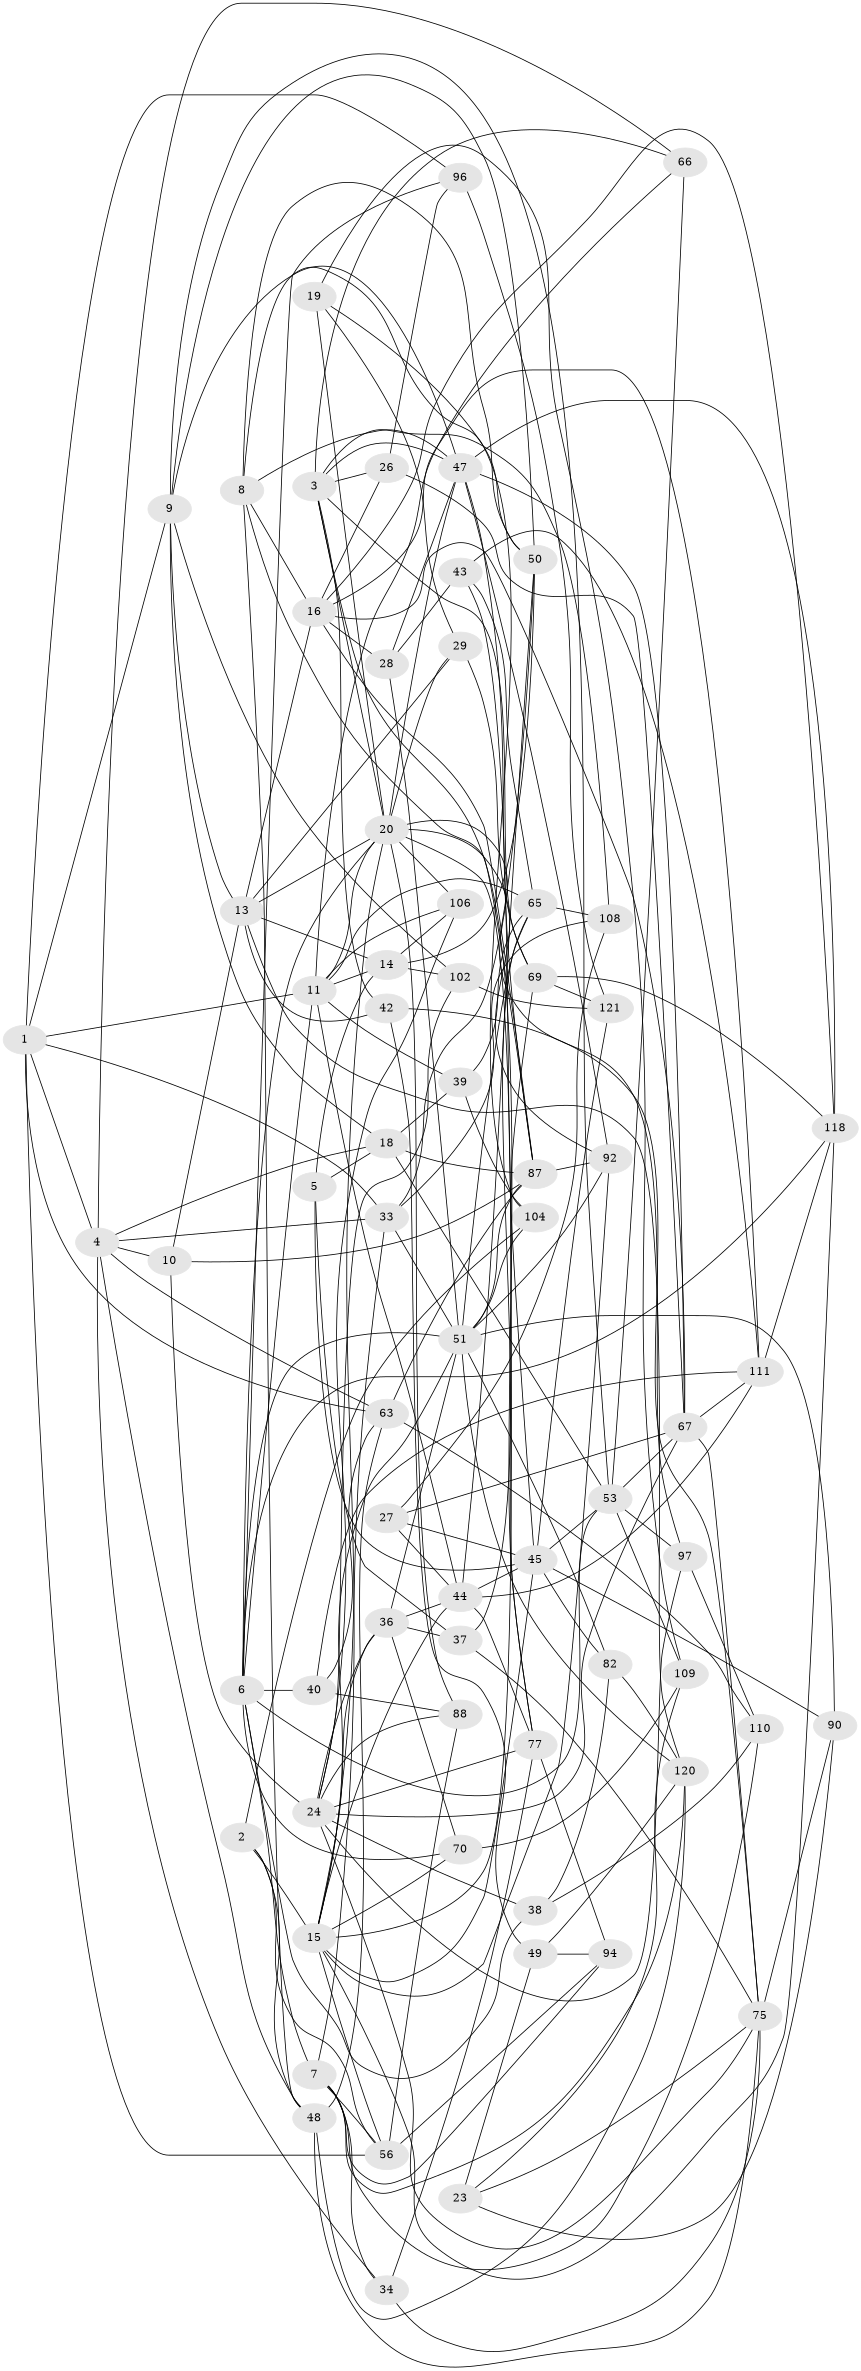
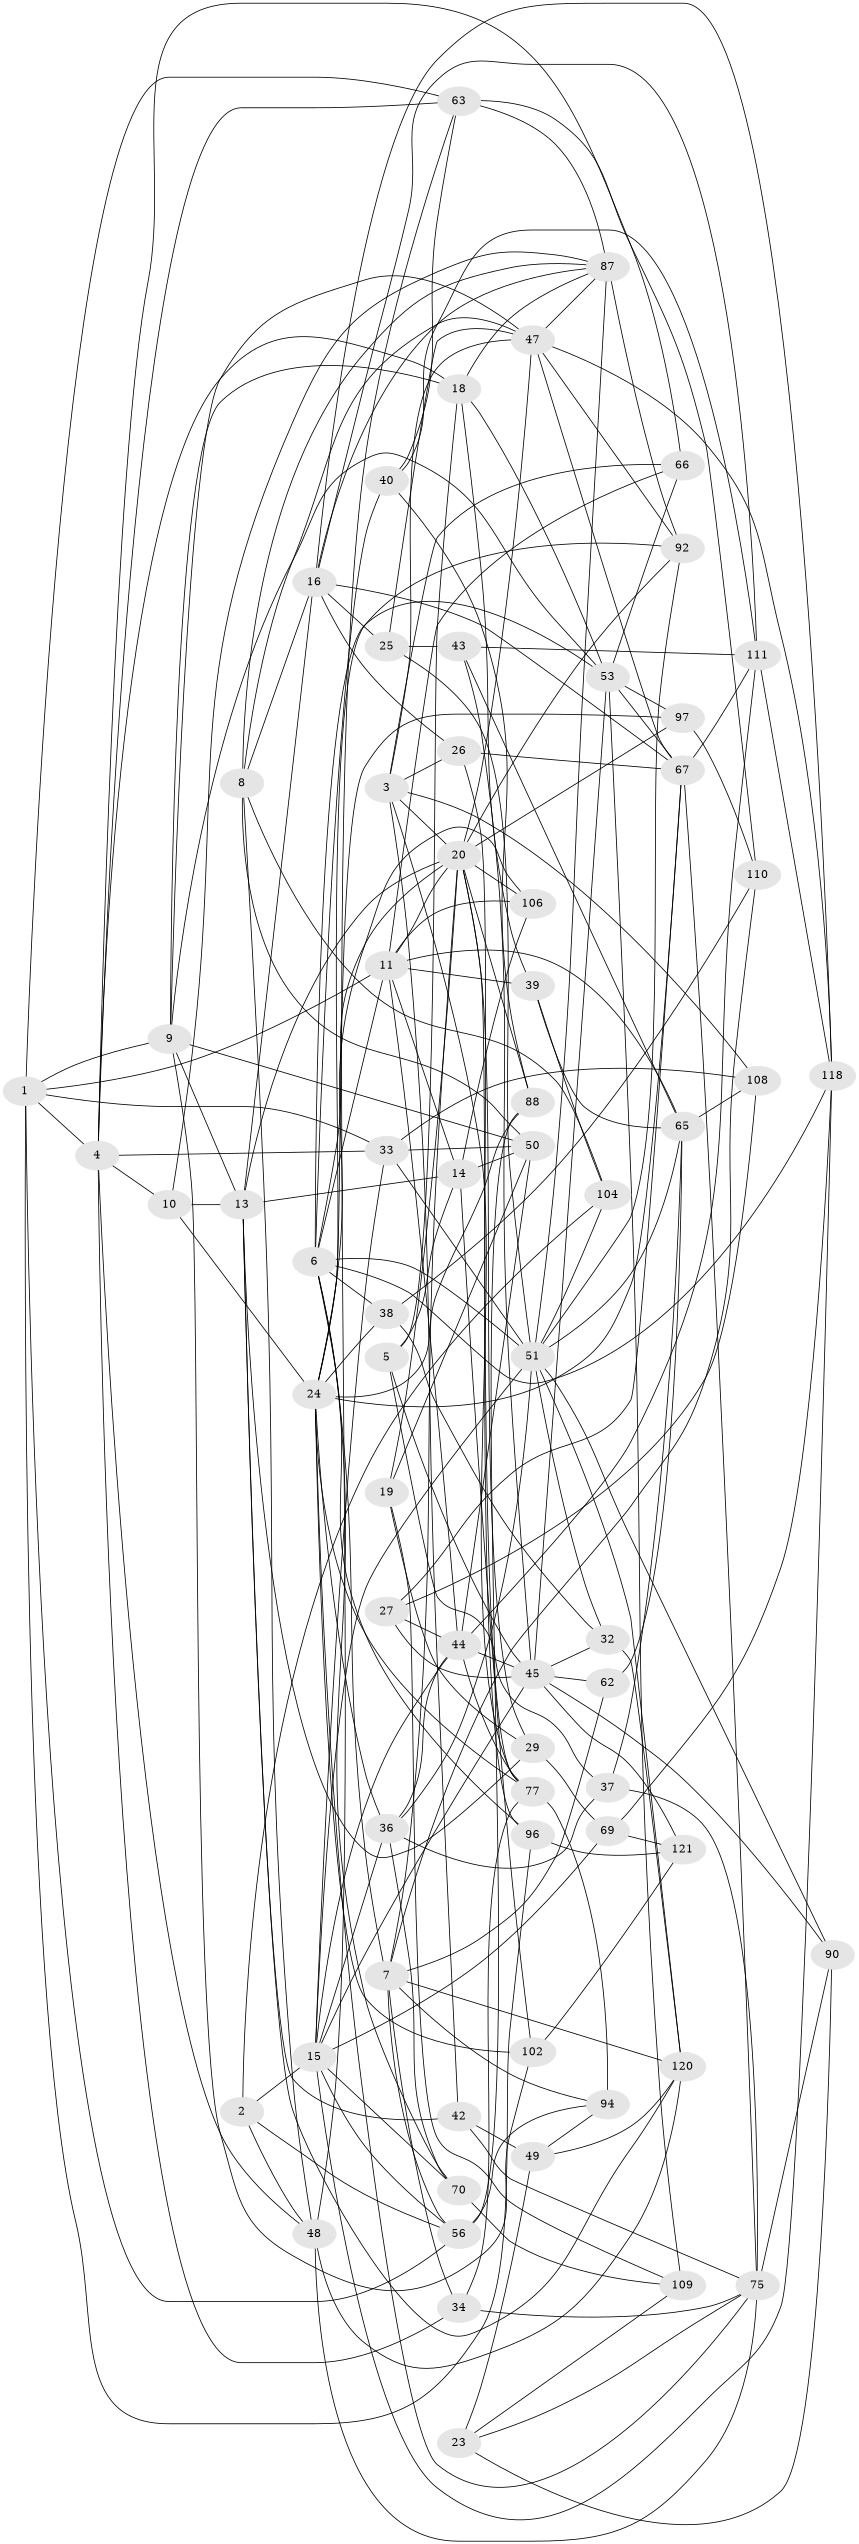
  graph {
    rankdir=LR
    node [color=gray90 style=filled]
    1 [super="+60+129"]
    4 [super="+12+76"]
    9 [super="+122+89"]
    11 [super="+59"]
    33 [super="+84"]
    56 [super="+95"]
    63 [super="+81"]
    96
    48 [super="+55"]
    66
    10
    18 [super="+22"]
    34
    47 [super="+115+64"]
    53 [super="+119+116"]
    13 [super="+117+72"]
    50 [super="+126"]
    102
    20 [super="+112+32+114"]
    14 [super="+61"]
    106 [super="+107"]
    39
    44 [super="+74"]
    65 [super="+79"]
    108
    51 [super="+85+58"]
    94
    88
    110
    87 [super="+100"]
    121
    15 [super="+17+131+25+31"]
    69 [super="+128"]
    45 [super="+52"]
    70
    118 [super="+123"]
    36 [super="+68"]
    92 [super="+134"]
    2
    104
    120 [super="+124"]
    75 [super="+137+127"]
    3 [super="+57"]
    26
    42
    77 [super="+133"]
    29
    97
    67 [super="+73+132"]
    49
    24 [super="+98+91"]
    5
    37
+   62
    90
-   82
+   82 [label=32]
    6 [super="+30+125"]
    7 [super="+35+21"]
    38
    40
    111 [super="+113"]
    109
    8 [super="+46"]
    16 [super="+41"]
-   28
+   28 [label=25]
    43
    19
    23
    27
    1 -- 4
    1 -- 9
    1 -- 11 [weight=2]
    1 -- 33
    1 -- 56
    1 -- 63
    1 -- 96
    4 -- 33
    4 -- 63
    4 -- 48
    4 -- 66
    4 -- 10
    4 -- 18
    4 -- 34
    9 -- 18
    9 -- 47
    9 -- 53
    9 -- 13
    9 -- 50 [weight=2]
    9 -- 102
    11 -- 66
    11 -- 20
    11 -- 14
    11 -- 106
    11 -- 39
    11 -- 44
    11 -- 65
    33 -- 50
    33 -- 108
    33 -- 51
    56 -- 94
    56 -- 88
    63 -- 110
    63 -- 87
    96 -- 121
    48 -- 63
    48 -- 120
    48 -- 75
    10 -- 13
    10 -- 87
    10 -- 24
    18 -- 53
    18 -- 39
    18 -- 87
    34 -- 75
    34 -- 77
    47 -- 87
    47 -- 118
    47 -- 92 [weight=2]
    47 -- 67
    53 -- 66
    53 -- 97
    53 -- 67
    53 -- 109
    13 -- 20
    13 -- 14
    13 -- 120
    13 -- 42
    13 -- 29
    13 -- 16
    102 -- 121
    20 -- 47
    20 -- 106 [weight=2]
    20 -- 88
    20 -- 92
    20 -- 77
    20 -- 29
    20 -- 97
    14 -- 50
    14 -- 102
    14 -- 106
    39 -- 65
    39 -- 104
    44 -- 50
    44 -- 45
    44 -- 77
    44 -- 111
    65 -- 108
    51 -- 65
    51 -- 87
    51 -- 92
    51 -- 104
    51 -- 120
    51 -- 90
    51 -- 82
    87 -- 92
    15 -- 33
    15 -- 56
    15 -- 44
    15 -- 51
    15 -- 69 [weight=2]
    15 -- 45
    15 -- 70
    15 -- 118
    15 -- 36
-   15 -- 92
+   24 -- 92
    69 -- 121
    69 -- 118
    45 -- 53
    45 -- 121
+   45 -- 62
    45 -- 90
    45 -- 82
    70 -- 109
    36 -- 44
    36 -- 51
    36 -- 70
    36 -- 37
    2 -- 56
    2 -- 48
    2 -- 15
    2 -- 104
    75 -- 90
    3 -- 66
    3 -- 47
    3 -- 20
    3 -- 108
-   3 -- 69
    3 -- 26
    3 -- 42
    3 -- 77
    26 -- 96
    26 -- 67
    42 -- 75
    42 -- 49
    77 -- 94
    29 -- 69
    97 -- 110
    67 -- 75
    67 -- 111
    49 -- 94
    49 -- 120
    24 -- 102
    24 -- 106
    24 -- 88
    24 -- 36
    24 -- 75
    24 -- 77
    24 -- 97
    24 -- 67
    24 -- 38
    5 -- 18
    5 -- 14
    5 -- 45
    5 -- 37
    37 -- 65
    37 -- 75
+   62 -- 65
    82 -- 120
    6 -- 11
    6 -- 96
    6 -- 53
    6 -- 20
    6 -- 51
    6 -- 70
    6 -- 118
    6 -- 7
    6 -- 38
    6 -- 40
    7 -- 56
    7 -- 34
    7 -- 20
    7 -- 94
    7 -- 110
    7 -- 120
+   7 -- 62
    38 -- 110
    38 -- 82
    40 -- 63
    40 -- 88
    40 -- 111
    111 -- 118
    8 -- 48
    8 -- 47
    8 -- 50
    8 -- 87
    8 -- 104
    8 -- 16
    16 -- 87
    16 -- 118
    16 -- 26
    16 -- 67
    16 -- 111
    16 -- 28
    28 -- 47
    28 -- 51
    28 -- 43
    43 -- 65
    43 -- 45
    43 -- 111
    19 -- 50
    19 -- 20
    19 -- 29
    19 -- 109
    23 -- 75
    23 -- 49
    23 -- 90
    23 -- 109
    27 -- 44
    27 -- 108
    27 -- 45
    27 -- 67
  }
